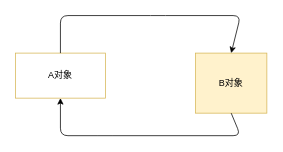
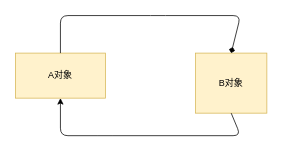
  <mxCell id="0" />
  <mxCell id="1" parent="0" />
- <mxCell id="2" value="A对象" style="rounded=0;whiteSpace=wrap;html=1;fillColor=#ffffff;strokeColor=#d6b656;" parent="1" vertex="1"><mxGeometry x="20" y="70" width="120" height="60" as="geometry" /></mxCell>
+ <mxCell id="2" value="A对象" style="rounded=0;whiteSpace=wrap;html=1;fillColor=#fff2cc;strokeColor=#d6b656;" parent="1" vertex="1"><mxGeometry x="20" y="70" width="120" height="60" as="geometry" /></mxCell>
  <mxCell id="3" value="B对象" style="rounded=0;whiteSpace=wrap;html=1;fillColor=#fff2cc;strokeColor=#d6b656;" parent="1" vertex="1"><mxGeometry x="260" y="70" width="95" height="80" as="geometry" /></mxCell>
- <mxCell id="4" value="" style="endArrow=classic;html=1;exitX=0.5;exitY=0;exitDx=0;exitDy=0;entryX=0.5;entryY=0;entryDx=0;entryDy=0;" parent="1" source="2" target="3" edge="1"><mxGeometry width="50" height="50" relative="1" as="geometry"><mxPoint x="220" y="160" as="sourcePoint" /><mxPoint x="270" y="110" as="targetPoint" /><Array as="points"><mxPoint x="80" y="20" /><mxPoint x="210" y="20" /><mxPoint x="320" y="20" /></Array></mxGeometry></mxCell>
+ <mxCell id="4" value="" style="endArrow=diamond;html=1;exitX=0.5;exitY=0;exitDx=0;exitDy=0;entryX=0.5;entryY=0;entryDx=0;entryDy=0;" parent="1" source="2" target="3" edge="1"><mxGeometry width="50" height="50" relative="1" as="geometry"><mxPoint x="220" y="160" as="sourcePoint" /><mxPoint x="270" y="110" as="targetPoint" /><Array as="points"><mxPoint x="80" y="20" /><mxPoint x="210" y="20" /><mxPoint x="320" y="20" /></Array></mxGeometry></mxCell>
  <mxCell id="5" value="" style="endArrow=classic;html=1;exitX=0.5;exitY=1;exitDx=0;exitDy=0;" parent="1" source="3" edge="1"><mxGeometry width="50" height="50" relative="1" as="geometry"><mxPoint x="320" y="135" as="sourcePoint" /><mxPoint x="80" y="130" as="targetPoint" /><Array as="points"><mxPoint x="320" y="180" /><mxPoint x="140" y="180" /><mxPoint x="80" y="180" /></Array></mxGeometry></mxCell>
